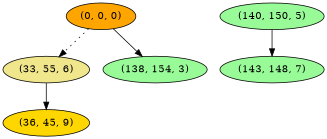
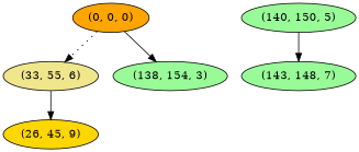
  digraph {
    node [fillcolor=palegreen style=filled]
    edge [style=solid]
    "(0, 0, 0)" [fillcolor=orange]
    "(33, 55, 6)" [fillcolor=khaki]
    "(138, 154, 3)"
-   "(36, 45, 9)" [fillcolor=gold]
+   "(36, 45, 9)" [fillcolor=gold label="(26, 45, 9)"]
    "(140, 150, 5)"
    "(143, 148, 7)"
    "(0, 0, 0)" -> "(33, 55, 6)" [style=dotted]
    "(0, 0, 0)" -> "(138, 154, 3)"
    "(33, 55, 6)" -> "(36, 45, 9)"
    "(140, 150, 5)" -> "(143, 148, 7)"
  }
